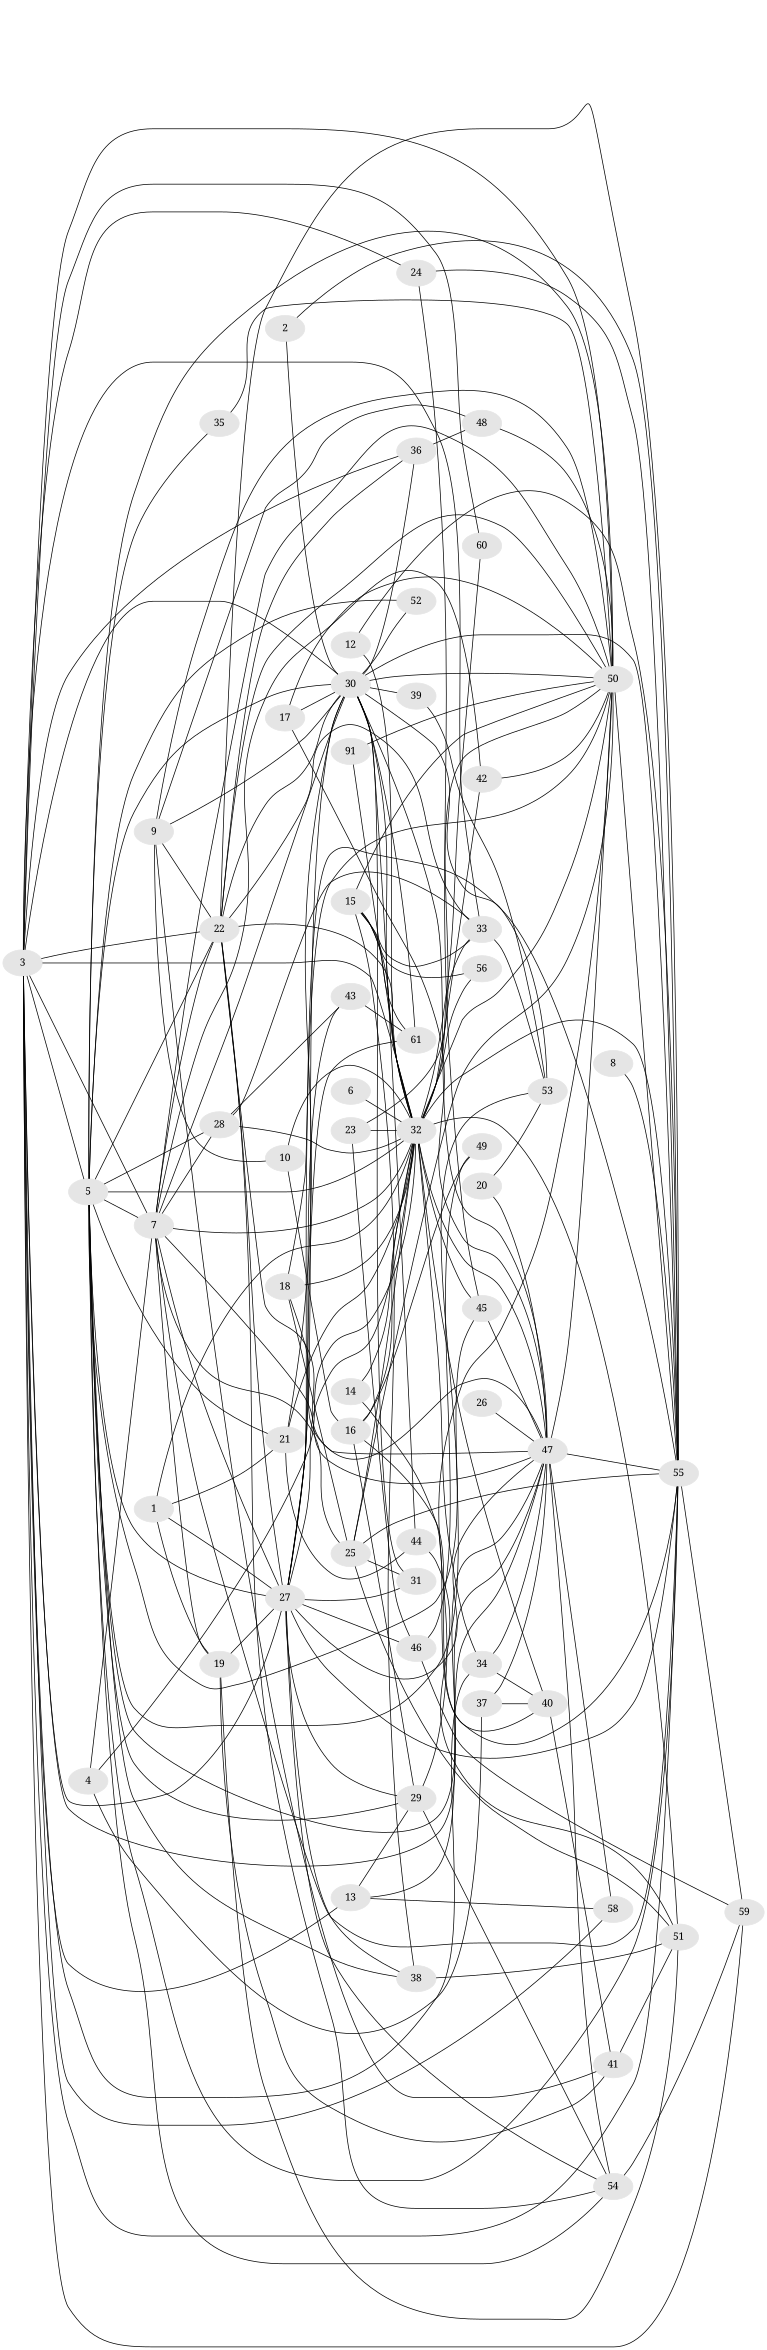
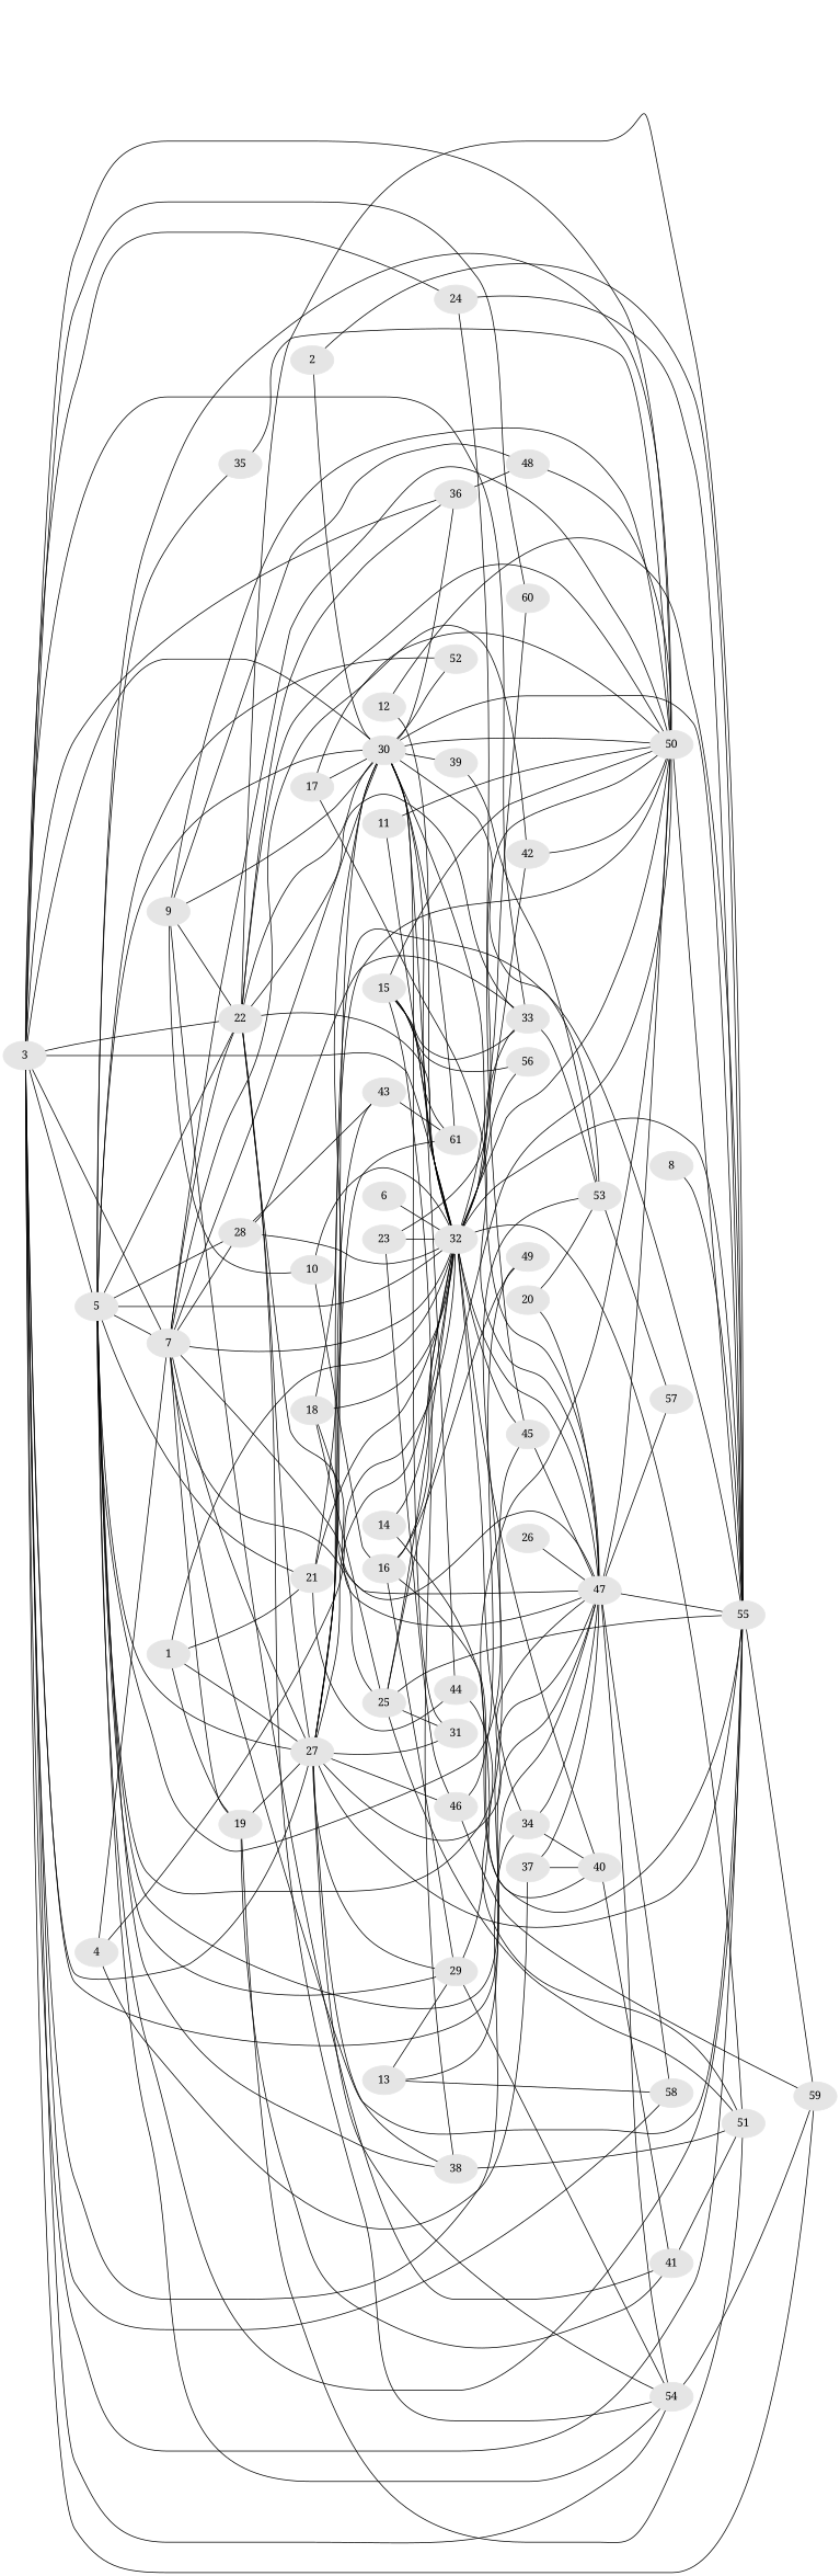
  graph {
    fontname="Noto Serif"
    rankdir=LR
    node [color=gray90 fontname="Noto Serif" style=filled]
    edge [fontname="Noto Serif" weight=1.0]
    1
    19
    21
    27
    32
    41
    51
    30
    44
    55
    47
    50
    29
    38
    54
    61
    46
    31
    43
    33
    34
    60
    45
    42
    56
    40
    2
    36
    52
    53
    39
    59
    3
    5
    7
    13
    22
    24
    58
    28
    35
    25
    48
+   57
    4
    37
    6
    8
    9
    10
    16
    49
-   11 [label=91]
+   11
    12
    14
    15
    17
    18
    20
    23
    26
    1 -- 19
    1 -- 21
    1 -- 27
    1 -- 32
    19 -- 27
    19 -- 41
    19 -- 51
    21 -- 32
    21 -- 30 [weight=2.0]
    21 -- 44
    27 -- 32 [weight=2.0]
    27 -- 30
    27 -- 55 [weight=3.0]
    27 -- 47
    27 -- 50
    27 -- 29
    27 -- 38
    27 -- 54
    27 -- 61
    27 -- 46
    27 -- 31
    27 -- 43
    32 -- 51
    32 -- 55
    32 -- 47
    32 -- 50
    32 -- 33
    32 -- 34
    32 -- 60
    32 -- 45
    32 -- 42
    32 -- 56 [weight=2.0]
    32 -- 40
    41 -- 51
    30 -- 32
    30 -- 44
    30 -- 55
    30 -- 47
    30 -- 50
    30 -- 61
    30 -- 31
    30 -- 36
    30 -- 52
    30 -- 53 [weight=2.0]
    30 -- 39
    44 -- 51
    55 -- 59
    47 -- 55
    47 -- 50
    47 -- 54
    47 -- 58
+   47 -- 57
    50 -- 55
    29 -- 50
    29 -- 54
    38 -- 51
    54 -- 59
    46 -- 59
    46 -- 49
    43 -- 61
    33 -- 53
    34 -- 47
    34 -- 40
    45 -- 47
    42 -- 50
    40 -- 41
    2 -- 30
    2 -- 55
    36 -- 48
+   53 -- 57
    39 -- 53
    3 -- 27
    3 -- 32 [weight=3.0]
    3 -- 30
    3 -- 55
    3 -- 47
    3 -- 50
    3 -- 33 [weight=2.0]
    3 -- 34
    3 -- 60
    3 -- 36
    3 -- 59
    3 -- 5
    3 -- 7
-   3 -- 13
+   3 -- 54
    3 -- 22
    3 -- 24
    3 -- 58
    5 -- 21
    5 -- 27
    5 -- 32 [weight=2.0]
    5 -- 30 [weight=3.0]
    5 -- 55
    5 -- 47
    5 -- 50 [weight=2.0]
    5 -- 29
    5 -- 38
    5 -- 54
    5 -- 45
    5 -- 52
    5 -- 53
    5 -- 7
    5 -- 22
    5 -- 28 [weight=2.0]
    5 -- 35
    7 -- 19
    7 -- 27
    7 -- 32 [weight=2.0]
    7 -- 30
    7 -- 55 [weight=2.0]
    7 -- 47
    7 -- 50
    7 -- 42
    7 -- 22
    7 -- 28
    7 -- 25 [weight=2.0]
    13 -- 47
    13 -- 29
    13 -- 58
    22 -- 27 [weight=2.0]
    22 -- 32
    22 -- 30
    22 -- 55
    22 -- 47
    22 -- 50
    22 -- 54
    22 -- 33
    22 -- 36
    24 -- 55
    24 -- 45
    28 -- 32
    28 -- 43
    28 -- 33
    35 -- 50
    25 -- 32
    25 -- 51
    25 -- 55
    25 -- 50
    25 -- 31
    48 -- 50
    4 -- 32
    4 -- 7
    4 -- 37
    37 -- 47
    37 -- 40
    6 -- 32
    8 -- 55
    9 -- 41
    9 -- 30
    9 -- 50
    9 -- 22
    9 -- 48
    9 -- 10
    10 -- 32
    10 -- 16
    16 -- 32
    16 -- 29
    16 -- 40
    16 -- 49
    11 -- 32
    11 -- 50
    12 -- 32
    12 -- 55
    14 -- 32
    14 -- 55
    15 -- 32
    15 -- 50
    15 -- 38
    15 -- 61
    15 -- 33
    15 -- 56
    17 -- 30
    17 -- 47
    17 -- 50
    18 -- 32
    18 -- 55
    18 -- 47
    18 -- 25
    20 -- 47
    20 -- 53
    23 -- 32 [weight=2.0]
    23 -- 50
    23 -- 46
    26 -- 47
  }
